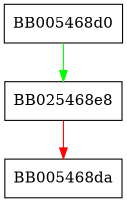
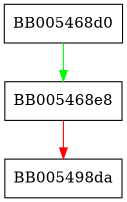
  digraph {
    splines=ortho
    node [shape=box]
    BB005468d0
-   BB005468e8 [label=BB025468e8]
-   BB005468da
+   BB005468e8
+   BB005468da [label=BB005498da]
    BB005468d0 -> BB005468e8 [color=green]
    BB005468e8 -> BB005468da [color=red]
  }
